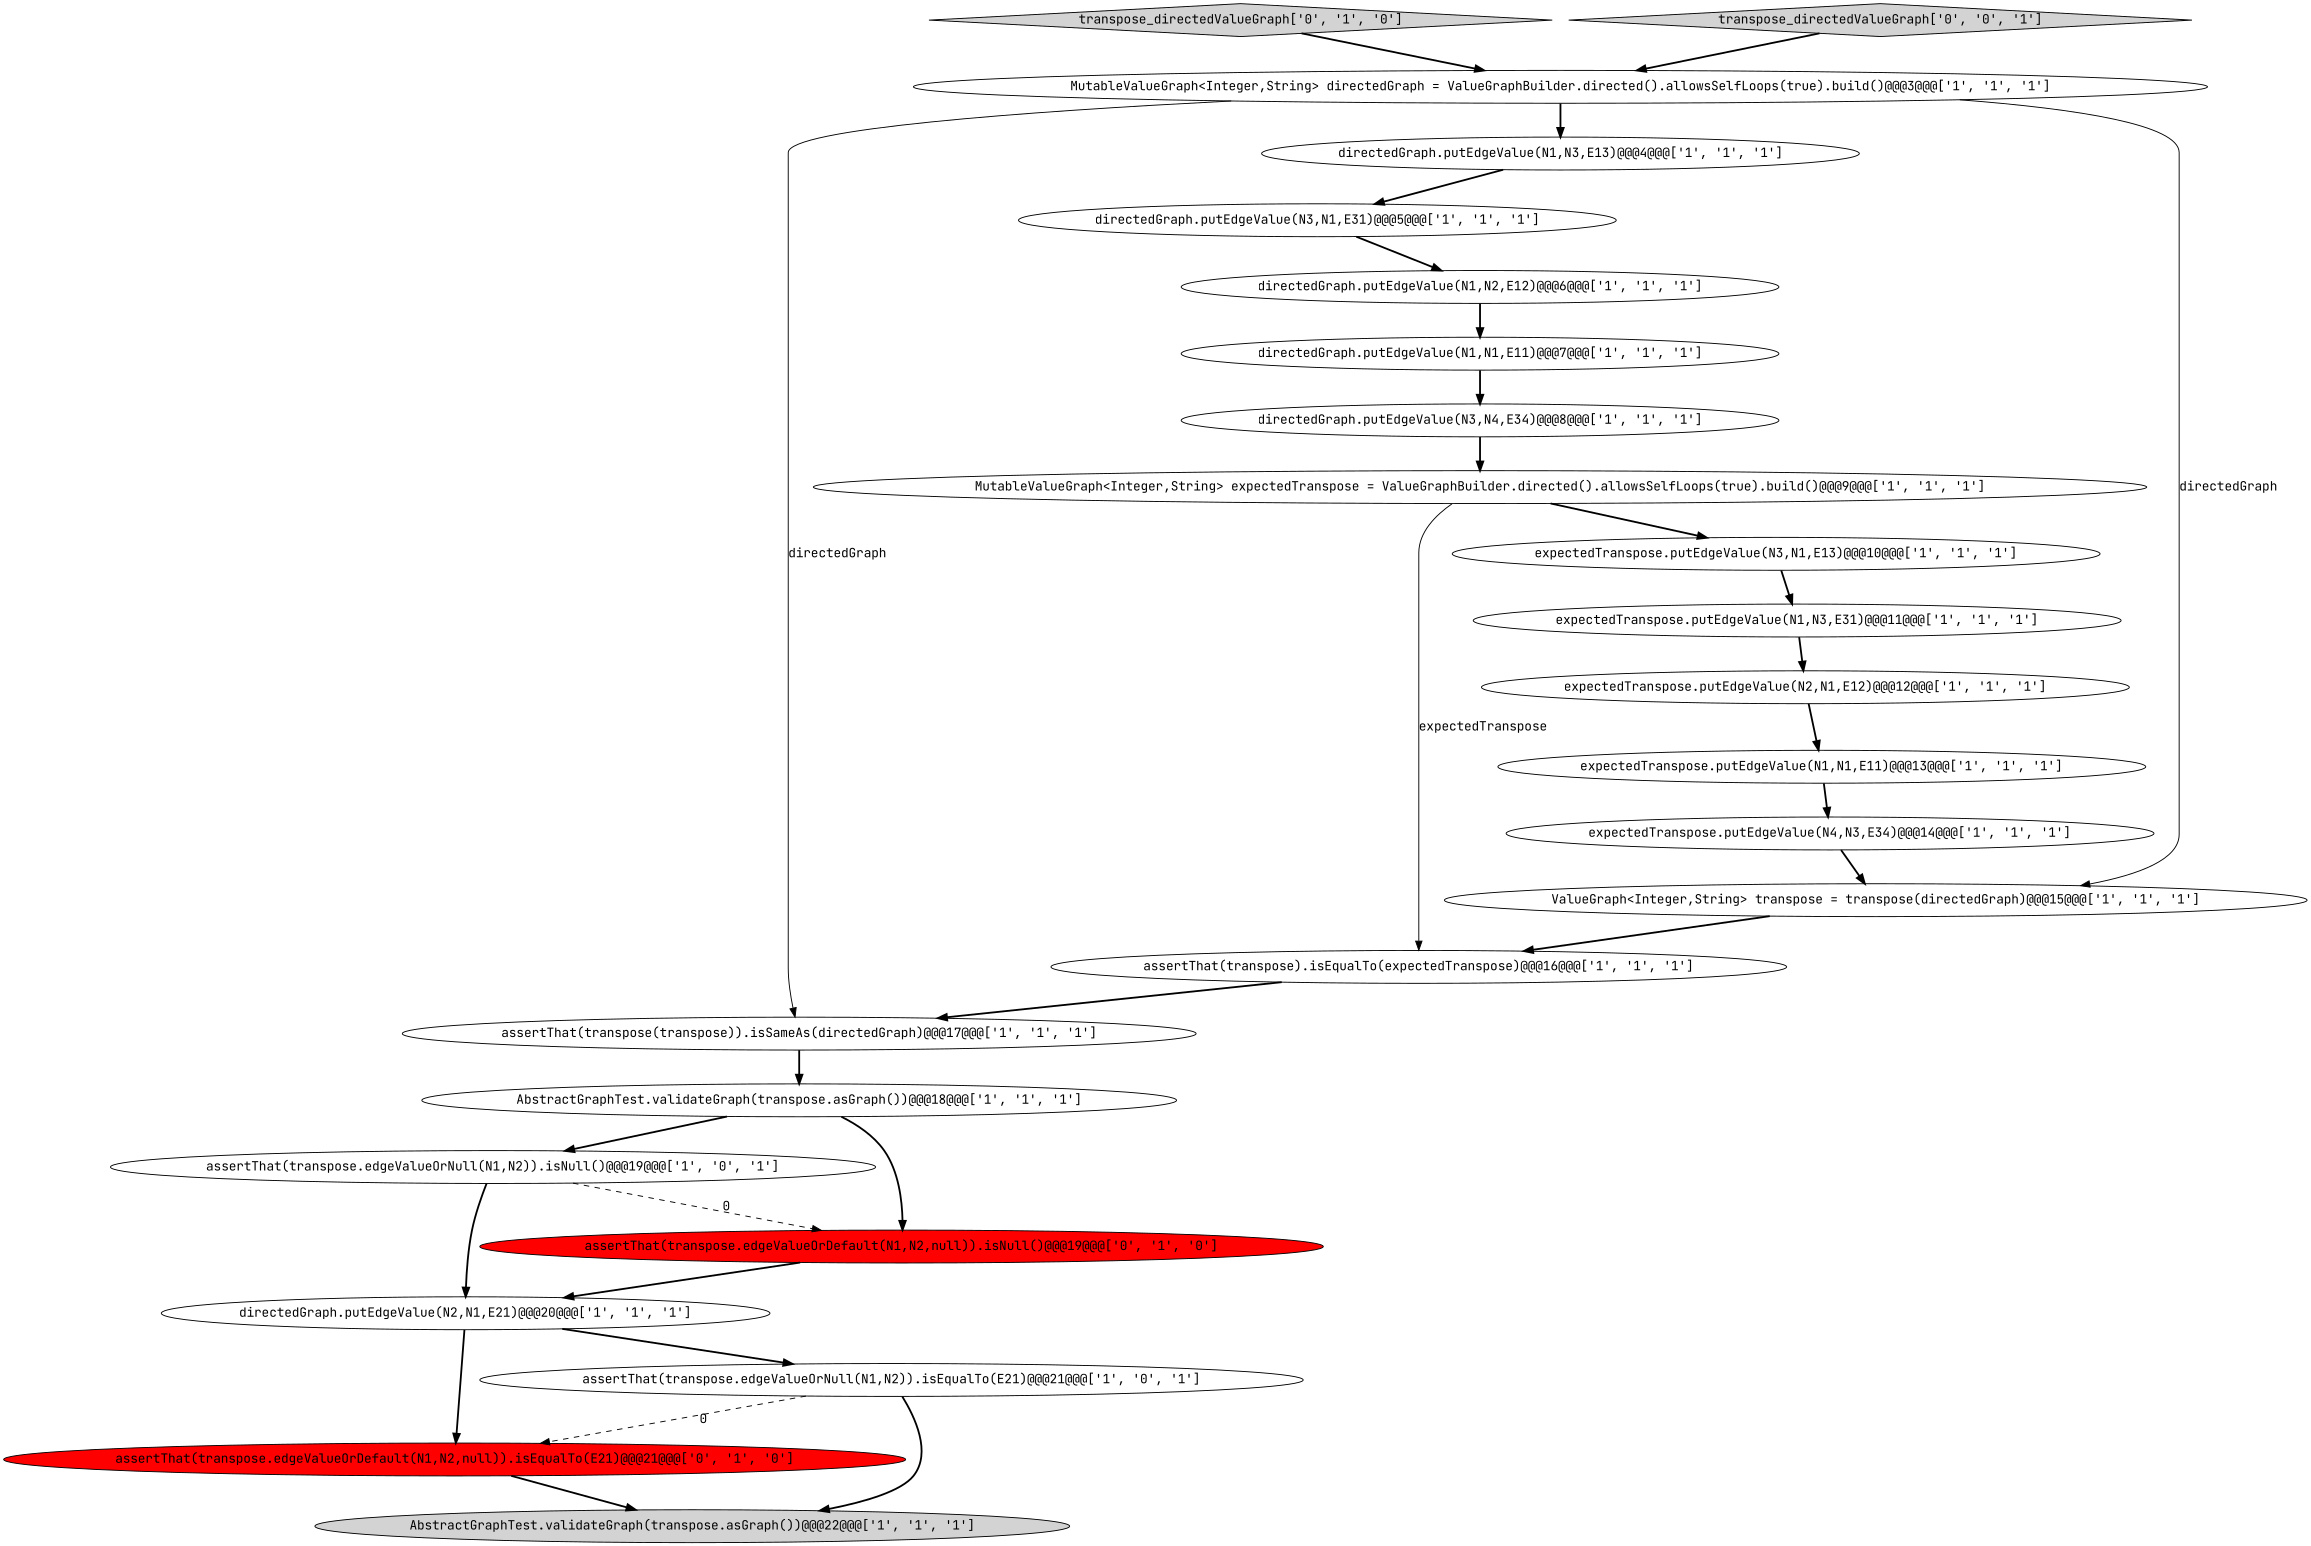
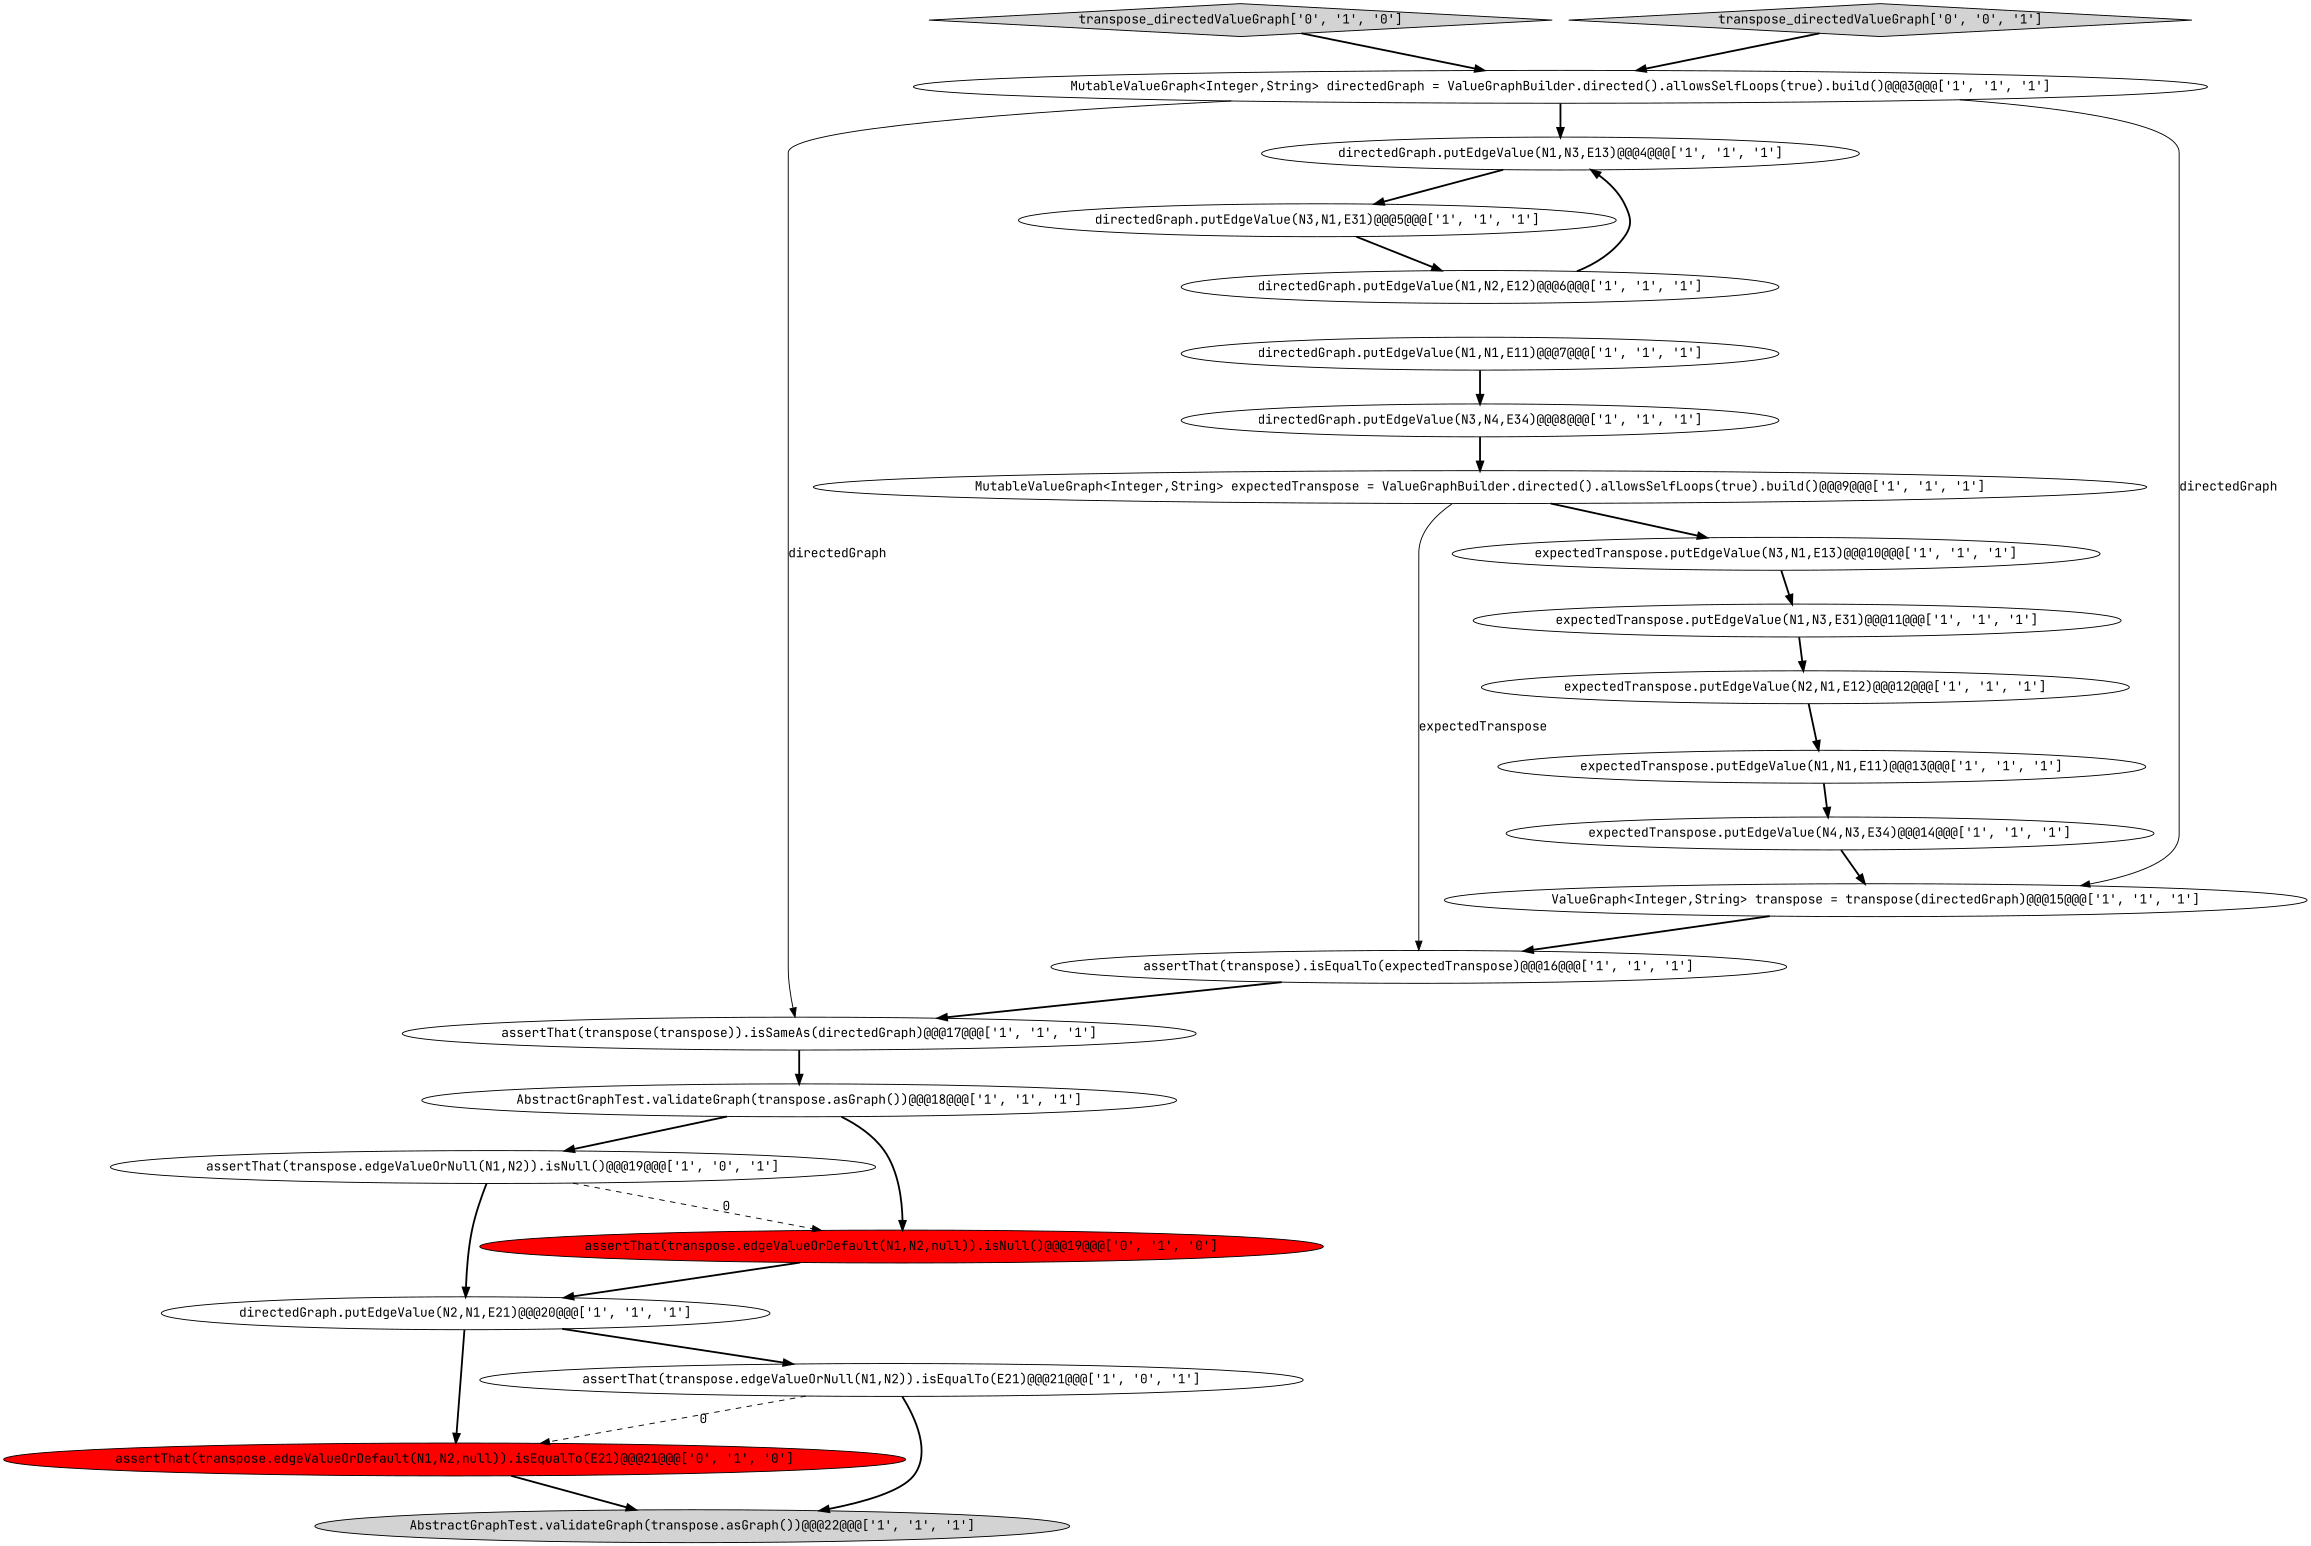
  digraph {
    fontname="JetBrains Mono"
    node [fillcolor=white fontname="JetBrains Mono" shape=ellipse style=filled]
    edge [fontname="JetBrains Mono" style=bold]
    n1 [label="assertThat(transpose).isEqualTo(expectedTranspose)@@@16@@@['1', '1', '1']"]
    n2 [label="assertThat(transpose(transpose)).isSameAs(directedGraph)@@@17@@@['1', '1', '1']"]
    n3 [label="AbstractGraphTest.validateGraph(transpose.asGraph())@@@18@@@['1', '1', '1']"]
    n4 [label="directedGraph.putEdgeValue(N3,N4,E34)@@@8@@@['1', '1', '1']"]
    n5 [label="MutableValueGraph<Integer,String> expectedTranspose = ValueGraphBuilder.directed().allowsSelfLoops(true).build()@@@9@@@['1', '1', '1']"]
    n6 [label="expectedTranspose.putEdgeValue(N3,N1,E13)@@@10@@@['1', '1', '1']"]
    n7 [fillcolor=lightgray label="AbstractGraphTest.validateGraph(transpose.asGraph())@@@22@@@['1', '1', '1']"]
    n8 [label="directedGraph.putEdgeValue(N2,N1,E21)@@@20@@@['1', '1', '1']"]
    n9 [fillcolor=red label="assertThat(transpose.edgeValueOrDefault(N1,N2,null)).isEqualTo(E21)@@@21@@@['0', '1', '0']"]
    n10 [label="assertThat(transpose.edgeValueOrNull(N1,N2)).isEqualTo(E21)@@@21@@@['1', '0', '1']"]
    n11 [label="MutableValueGraph<Integer,String> directedGraph = ValueGraphBuilder.directed().allowsSelfLoops(true).build()@@@3@@@['1', '1', '1']"]
    n12 [label="directedGraph.putEdgeValue(N1,N3,E13)@@@4@@@['1', '1', '1']"]
    n13 [label="ValueGraph<Integer,String> transpose = transpose(directedGraph)@@@15@@@['1', '1', '1']"]
    n14 [label="directedGraph.putEdgeValue(N3,N1,E31)@@@5@@@['1', '1', '1']"]
    n15 [label="directedGraph.putEdgeValue(N1,N2,E12)@@@6@@@['1', '1', '1']"]
    n16 [label="directedGraph.putEdgeValue(N1,N1,E11)@@@7@@@['1', '1', '1']"]
    n17 [label="expectedTranspose.putEdgeValue(N1,N1,E11)@@@13@@@['1', '1', '1']"]
    n18 [label="expectedTranspose.putEdgeValue(N4,N3,E34)@@@14@@@['1', '1', '1']"]
    n19 [fillcolor=lightgray label="transpose_directedValueGraph['0', '1', '0']" shape=diamond]
    n20 [label="expectedTranspose.putEdgeValue(N1,N3,E31)@@@11@@@['1', '1', '1']"]
    n21 [label="expectedTranspose.putEdgeValue(N2,N1,E12)@@@12@@@['1', '1', '1']"]
    n22 [label="assertThat(transpose.edgeValueOrNull(N1,N2)).isNull()@@@19@@@['1', '0', '1']"]
    n23 [fillcolor=red label="assertThat(transpose.edgeValueOrDefault(N1,N2,null)).isNull()@@@19@@@['0', '1', '0']"]
    n24 [fillcolor=lightgray label="transpose_directedValueGraph['0', '0', '1']" shape=diamond]
    n1 -> n2
    n2 -> n3
    n3 -> n22
    n3 -> n23
    n4 -> n5
    n5 -> n1 [label=expectedTranspose style=solid]
    n5 -> n6
    n6 -> n20
    n8 -> n9
    n8 -> n10
    n9 -> n7
    n10 -> n7
    n10 -> n9 [label=0 style=dashed]
    n11 -> n2 [label=directedGraph style=solid]
    n11 -> n12
    n11 -> n13 [label=directedGraph style=solid]
    n12 -> n14
    n13 -> n1
    n14 -> n15
-   n15 -> n16
+   n15 -> n12
    n16 -> n4
    n17 -> n18
    n18 -> n13
    n19 -> n11
    n20 -> n21
    n21 -> n17
    n22 -> n8
    n22 -> n23 [label=0 style=dashed]
    n23 -> n8
    n24 -> n11
  }
